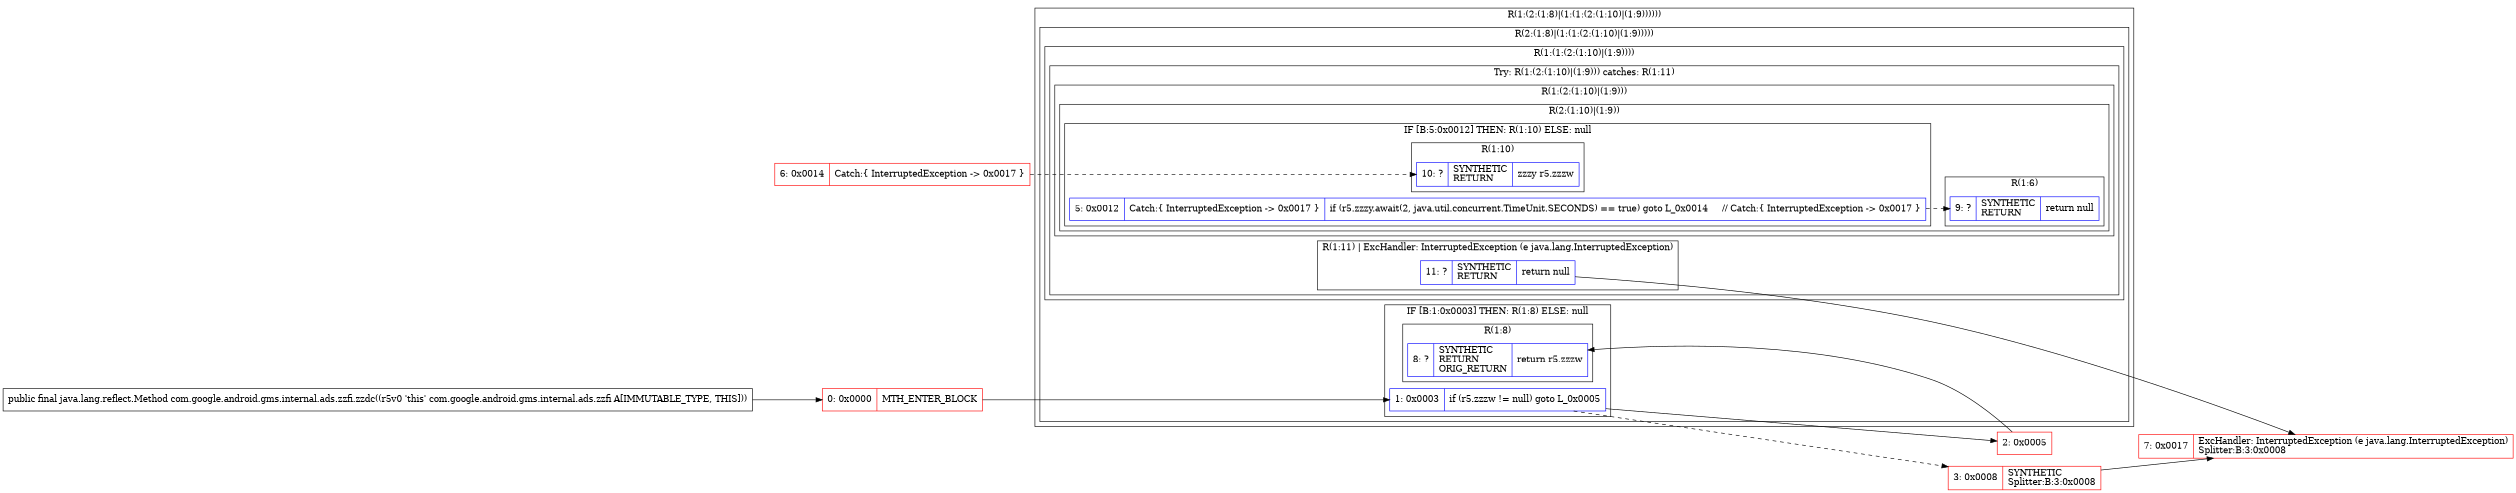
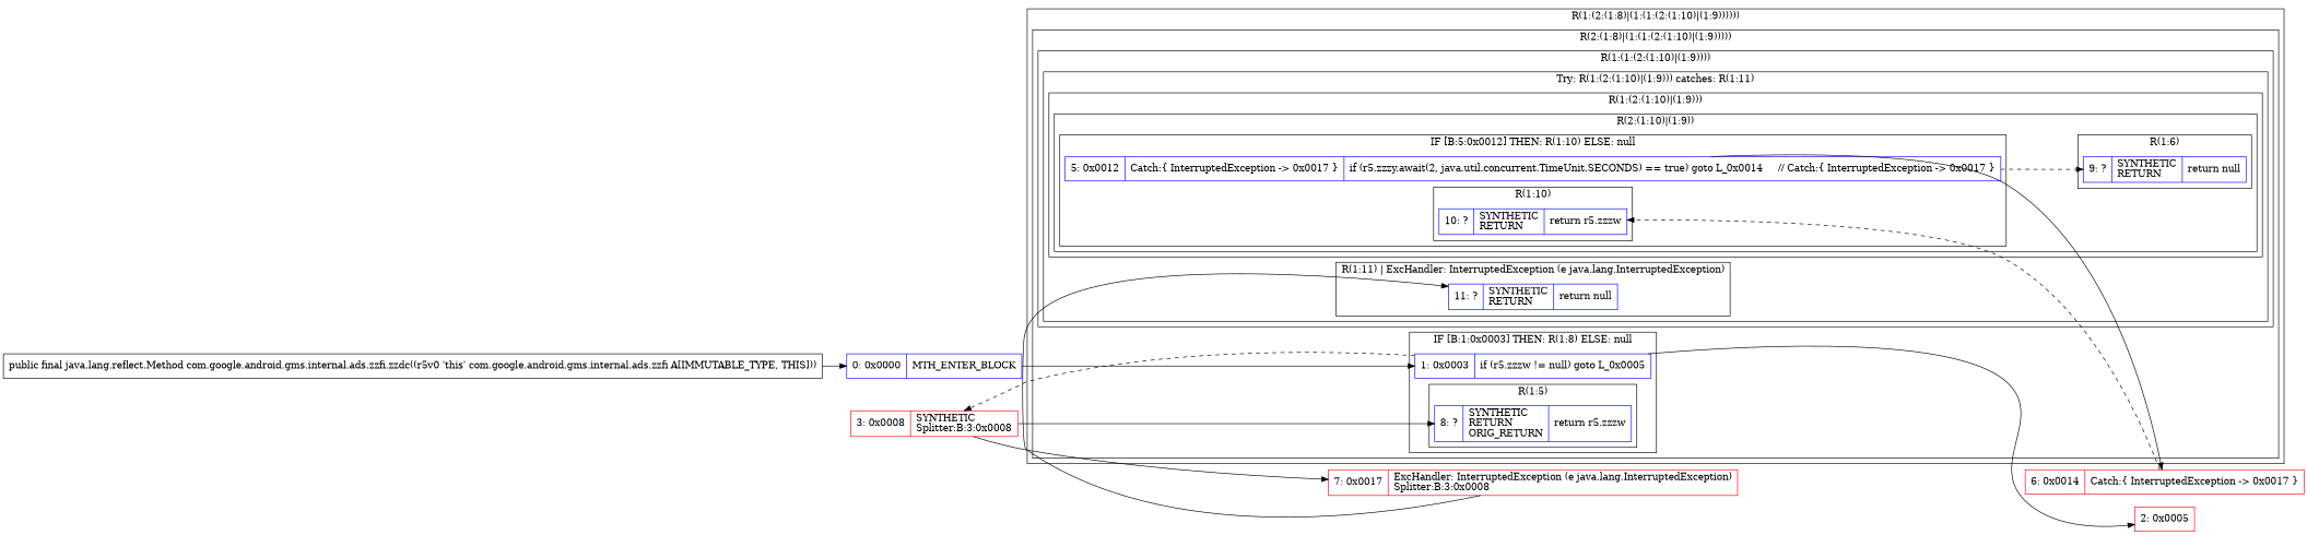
  digraph {
    rankdir=LR
    node [color=blue shape=record]
    n1 [label="{8\:\ ?|SYNTHETIC\lRETURN\lORIG_RETURN\l|return r5.zzzw\l}"]
    n2 [label="{1\:\ 0x0003|if (r5.zzzw != null) goto L_0x0005\l}"]
-   n3 [label="{10\:\ ?|SYNTHETIC\lRETURN\l|zzzy r5.zzzw\l}"]
+   n3 [label="{10\:\ ?|SYNTHETIC\lRETURN\l|return r5.zzzw\l}"]
    n4 [label="{5\:\ 0x0012|Catch:\{ InterruptedException \-\> 0x0017 \}\l|if (r5.zzzy.await(2, java.util.concurrent.TimeUnit.SECONDS) == true) goto L_0x0014     \/\/ Catch:\{ InterruptedException \-\> 0x0017 \}\l}"]
    n5 [label="{9\:\ ?|SYNTHETIC\lRETURN\l|return null\l}"]
    n6 [label="{11\:\ ?|SYNTHETIC\lRETURN\l|return null\l}"]
    n7 [color=red label="{2\:\ 0x0005}"]
    n8 [color=red label="{3\:\ 0x0008|SYNTHETIC\lSplitter:B:3:0x0008\l}"]
    n9 [color=red label="{6\:\ 0x0014|Catch:\{ InterruptedException \-\> 0x0017 \}\l}"]
    n10 [color=red label="{7\:\ 0x0017|ExcHandler: InterruptedException (e java.lang.InterruptedException)\lSplitter:B:3:0x0008\l}"]
-   n11 [color=red label="{0\:\ 0x0000|MTH_ENTER_BLOCK\l}"]
+   n11 [label="{0\:\ 0x0000|MTH_ENTER_BLOCK\l}"]
    n12 [label="{public final java.lang.reflect.Method com.google.android.gms.internal.ads.zzfi.zzdc((r5v0 'this' com.google.android.gms.internal.ads.zzfi A[IMMUTABLE_TYPE, THIS])) }" color=""]
    subgraph cluster_1 {
      label="R(1:(2:(1:8)|(1:(1:(2:(1:10)|(1:9))))))"
      subgraph cluster_2 {
        label="R(2:(1:8)|(1:(1:(2:(1:10)|(1:9)))))"
        subgraph cluster_3 {
          label="IF [B:1:0x0003] THEN: R(1:8) ELSE: null"
          n2
          subgraph cluster_4 {
-           label="R(1:8)"
+           label="R(1:5)"
            n1
          }
        }
        subgraph cluster_5 {
          label="R(1:(1:(2:(1:10)|(1:9))))"
          subgraph cluster_6 {
            label="Try: R(1:(2:(1:10)|(1:9))) catches: R(1:11)"
            subgraph cluster_7 {
              label="R(1:(2:(1:10)|(1:9)))"
              subgraph cluster_8 {
                label="R(2:(1:10)|(1:9))"
                subgraph cluster_9 {
                  label="IF [B:5:0x0012] THEN: R(1:10) ELSE: null"
                  n4
                  subgraph cluster_10 {
                    label="R(1:10)"
                    n3
                  }
                }
                subgraph cluster_11 {
                  label="R(1:6)"
                  n5
                }
              }
            }
            subgraph cluster_12 {
              label="R(1:11) | ExcHandler: InterruptedException (e java.lang.InterruptedException)\l"
              n6
            }
          }
        }
      }
    }
    subgraph cluster_13 {
      label="R(1:11) | ExcHandler: InterruptedException (e java.lang.InterruptedException)\l"
    }
    n2 -> n7
    n2 -> n8 [style=dashed]
    n4 -> n5 [style=dashed]
-   n7 -> n1
+   n4 -> n9
+   n8 -> n1
    n8 -> n10
    n9 -> n3 [style=dashed]
-   n6 -> n10
+   n10 -> n6
    n11 -> n2
    n12 -> n11
  }
